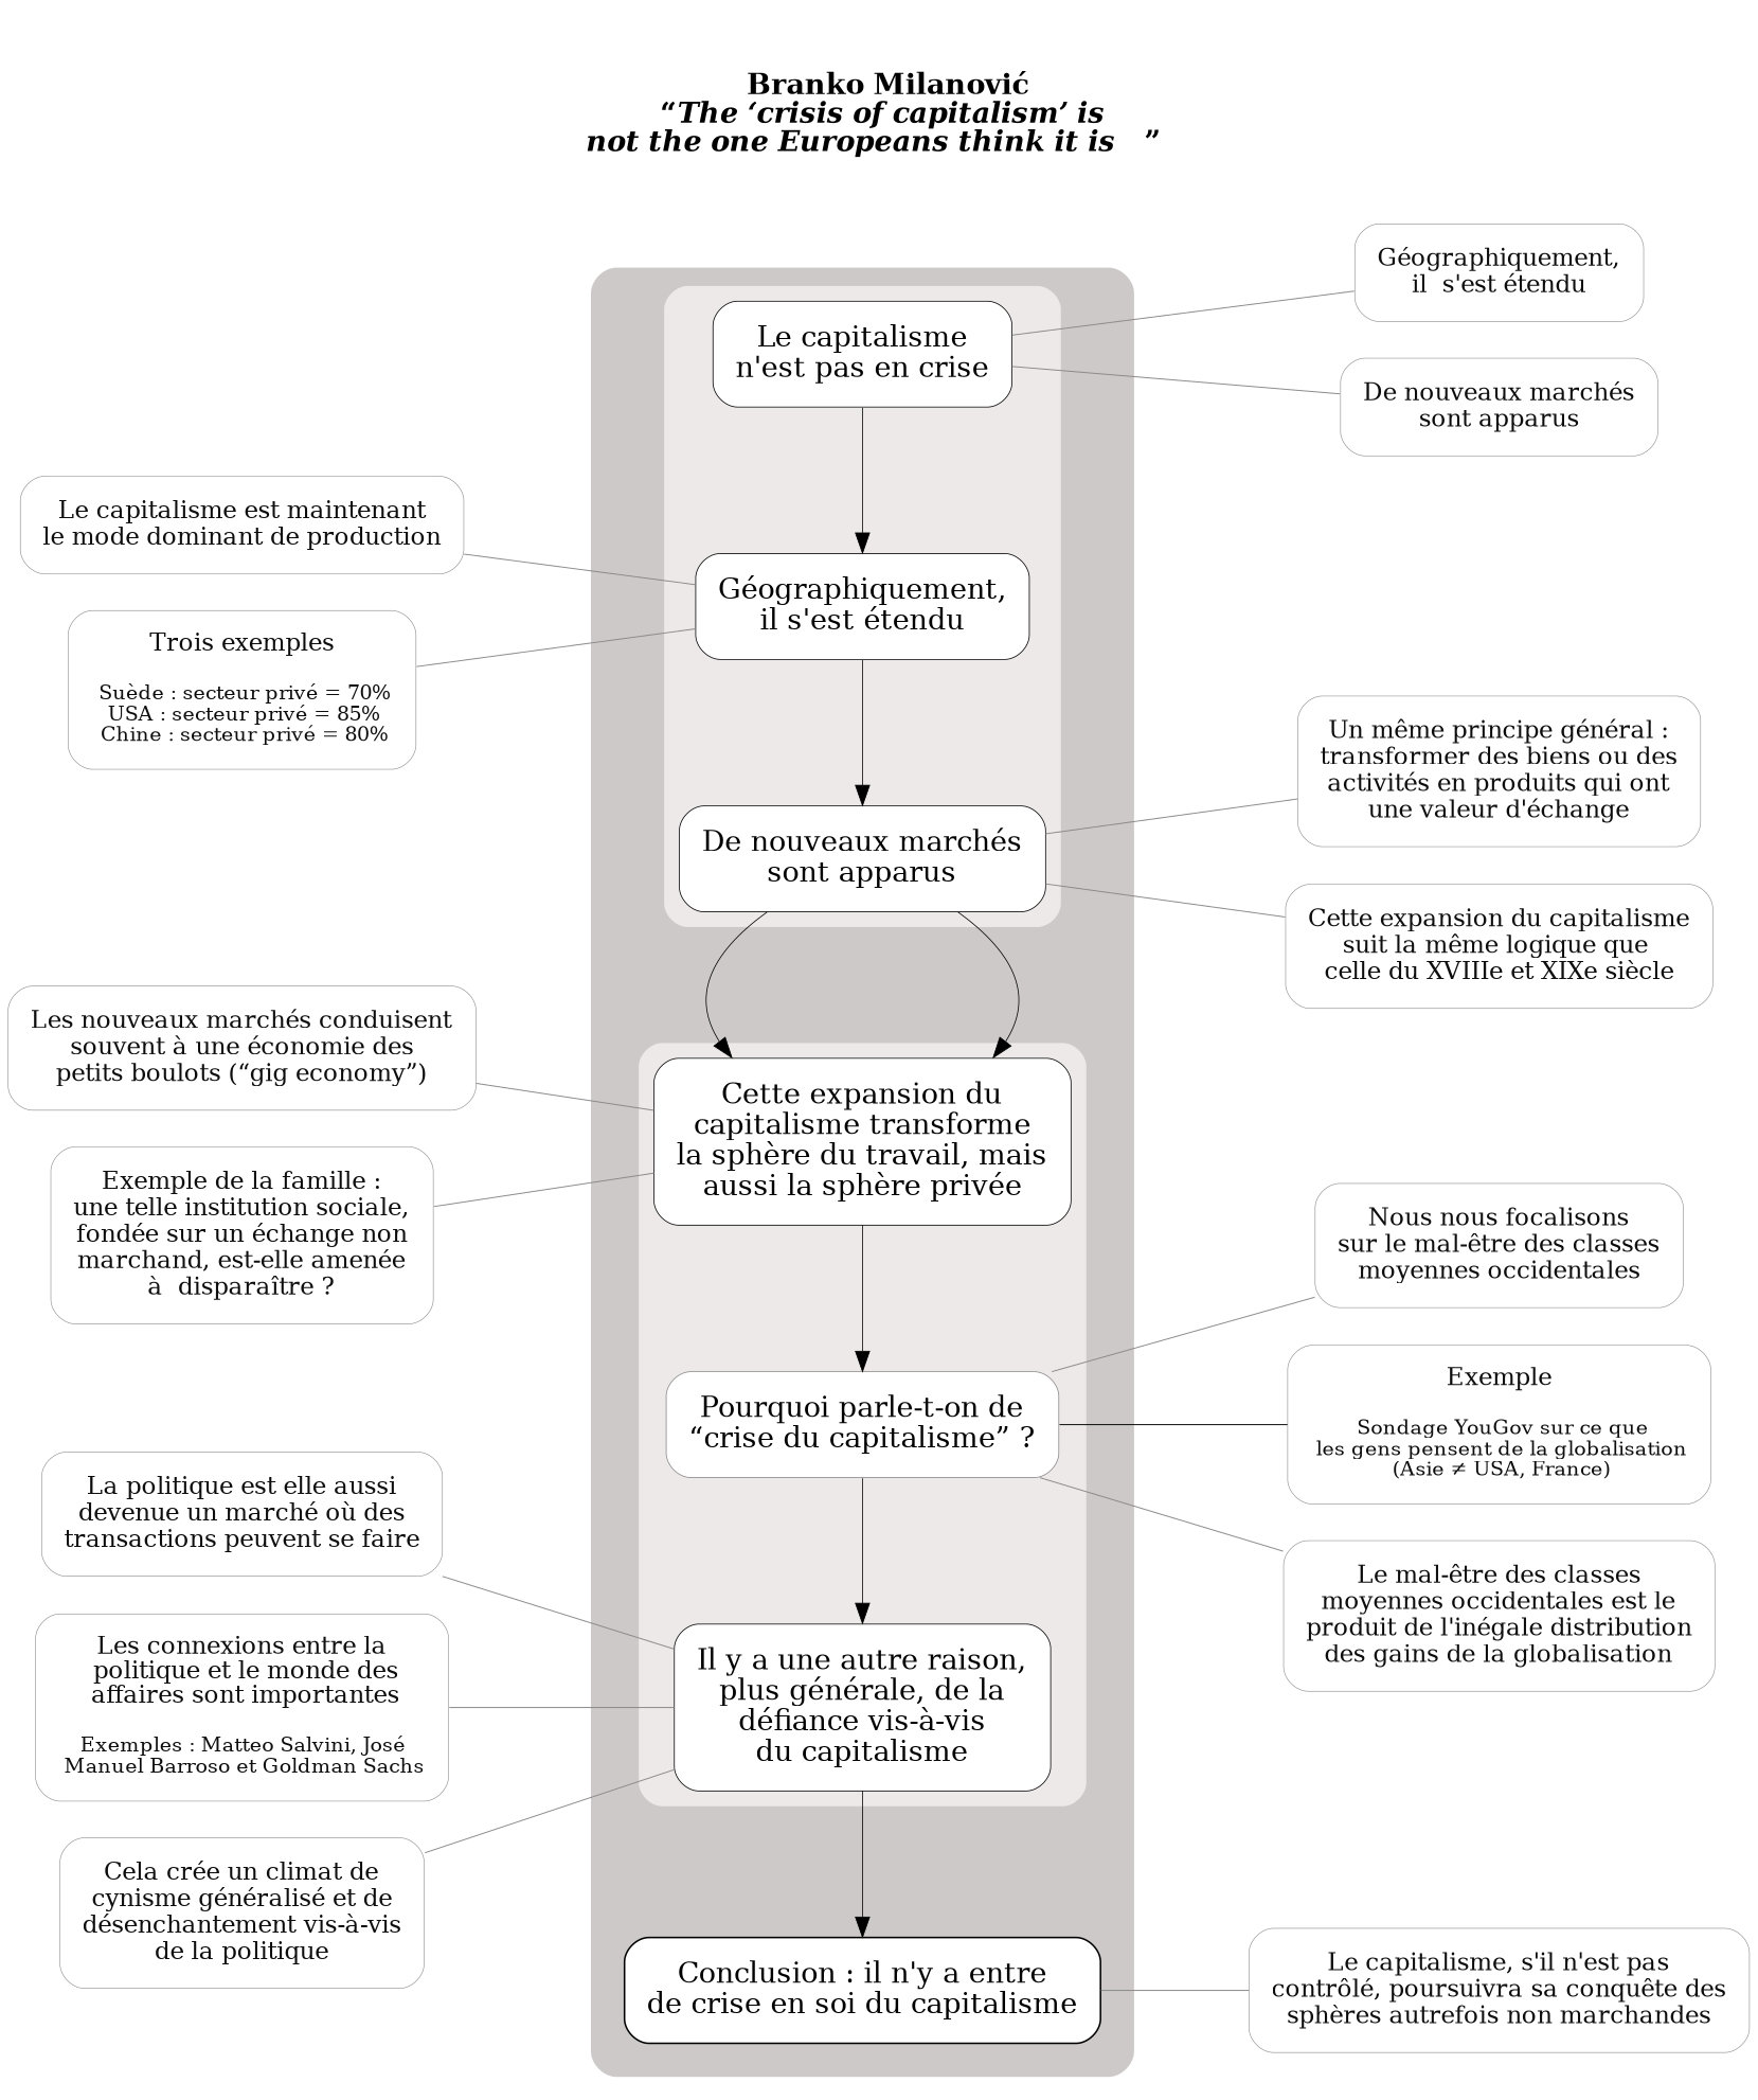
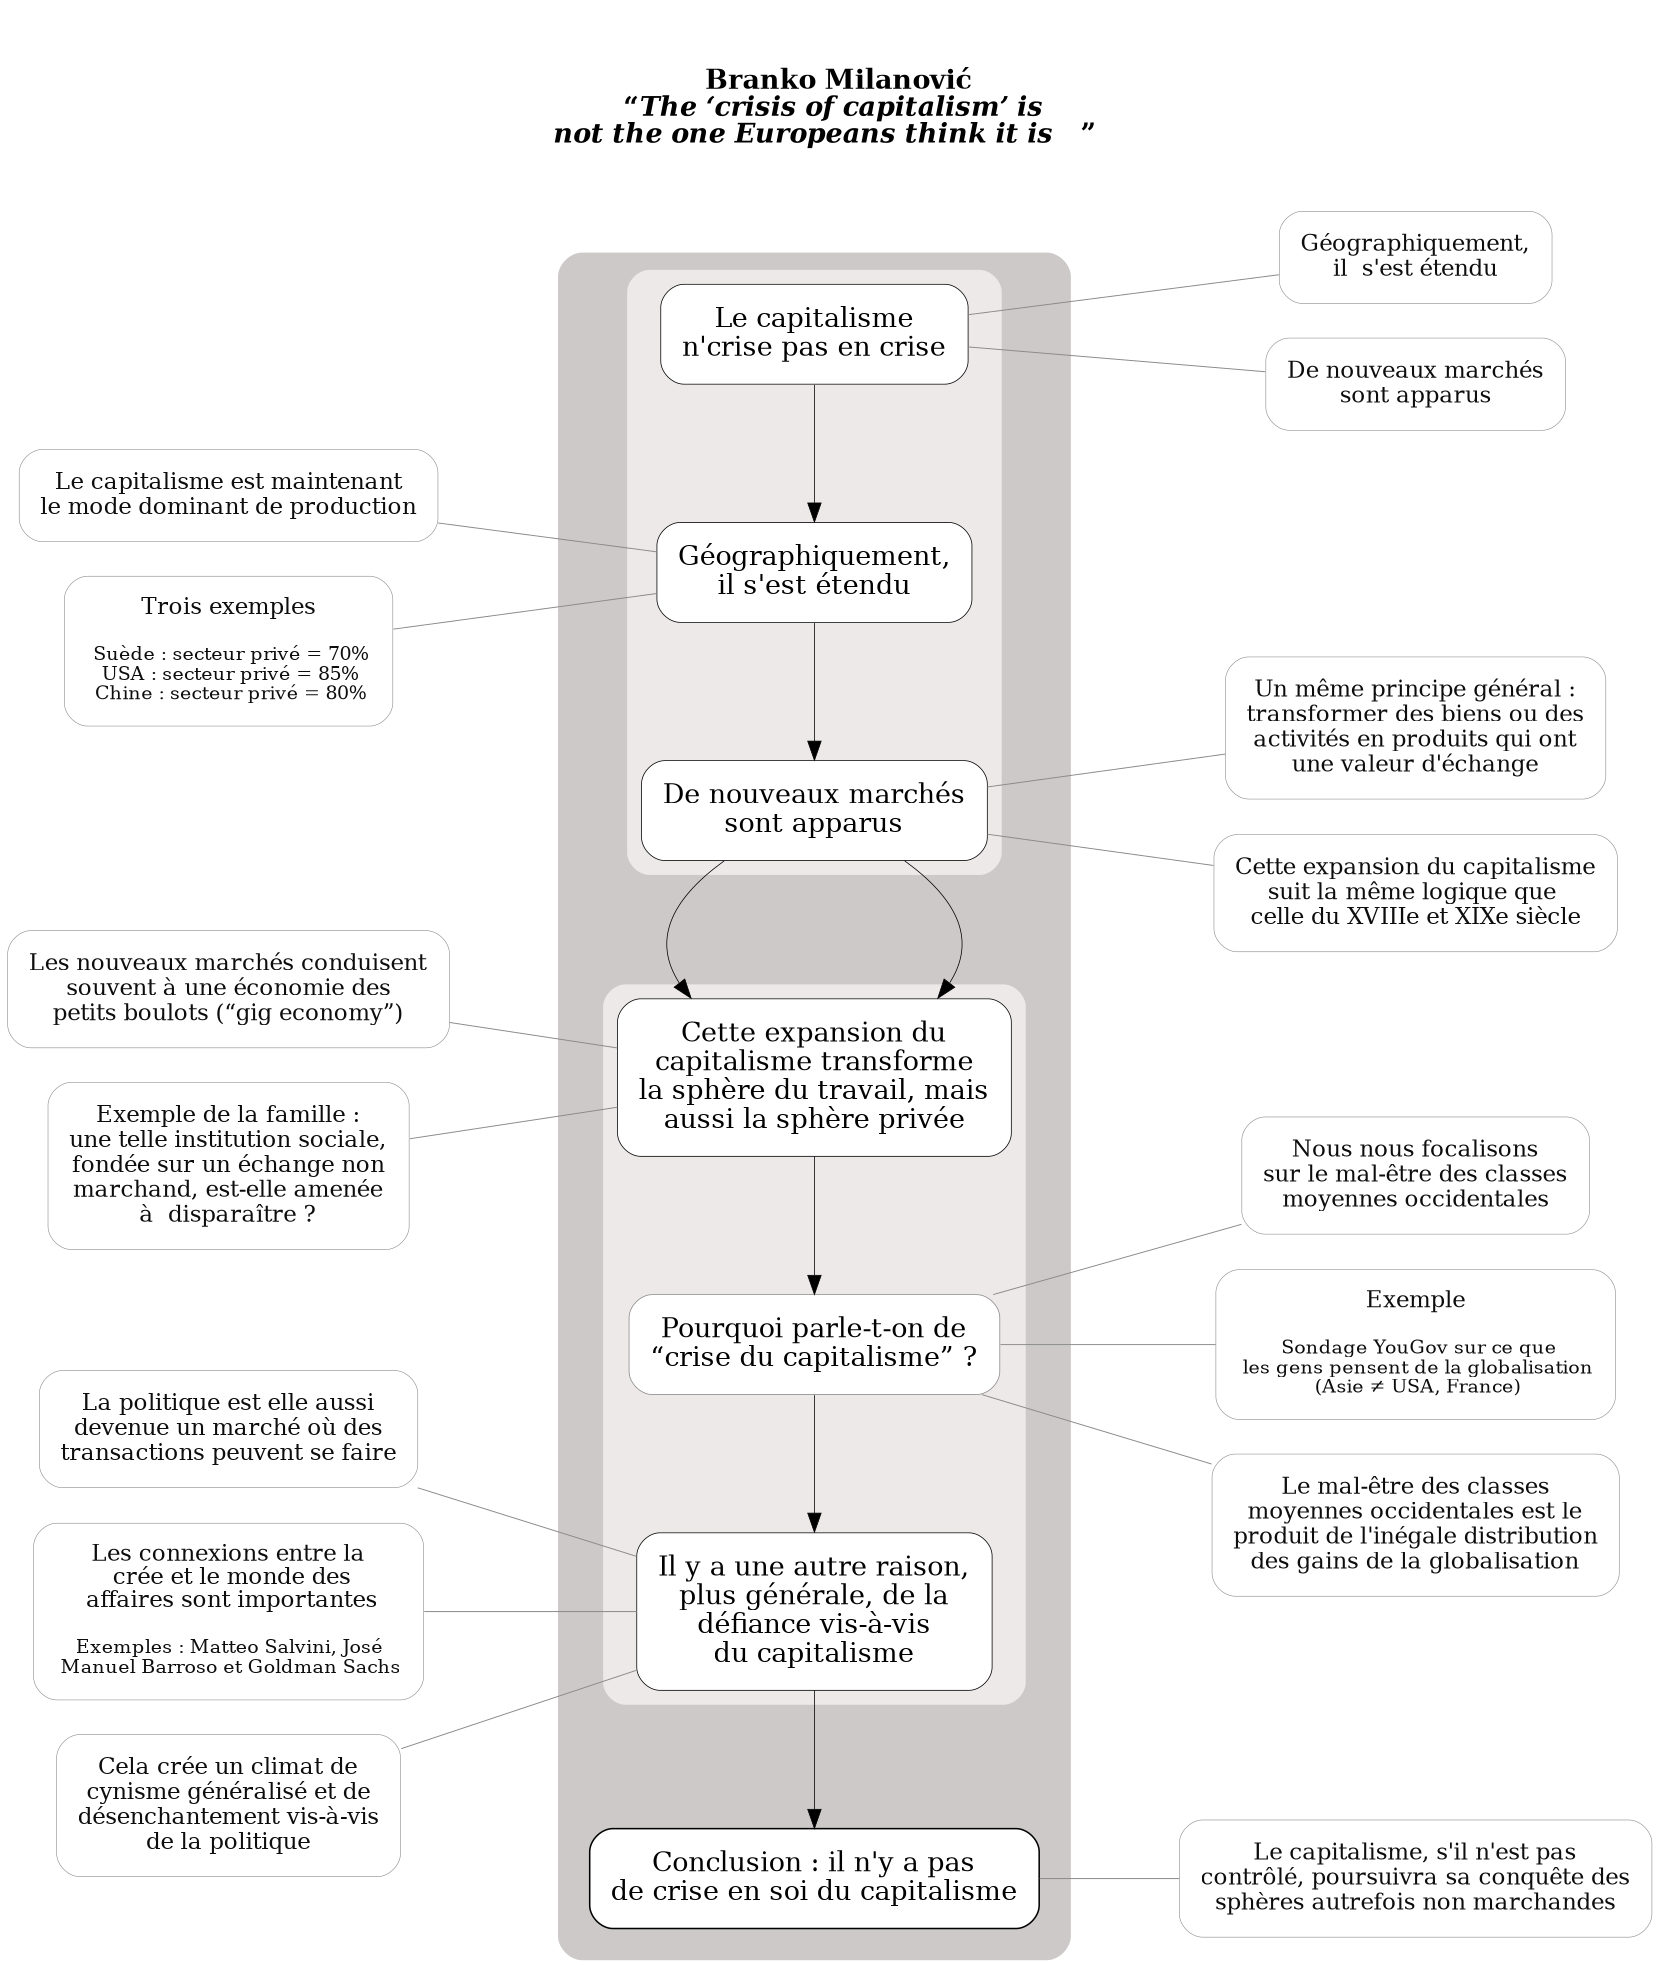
  digraph {
    compound=true
    label=<<br/><br/> <b> Branko Milanović<br/> “<i>The ‘crisis of capitalism’ is<br/> not the one Europeans think it is   </i>” </b> <br/><br/> <br/>>
    labeljust=c
    labelloc=t
    rankdir=LR
    node [color=snow4 fillcolor=white fontcolor=grey5 fontsize=12 margin=0.15 penwidth=0.3 shape=box style="rounded,filled"]
    edge [arrowhead=none color=snow4 minlen=2 penwidth=0.5]
    n1 [label="Géographiquement,\nil  s'est étendu"]
    n2 [label="De nouveaux marchés\nsont apparus"]
    n3 [label="Le capitalisme est maintenant\nle mode dominant de production"]
    n4 [label=<Trois exemples<br/> <font point-size="5"><br/></font> <font point-size="10">Suède : secteur privé = 70%<br/> USA : secteur privé = 85%<br/> Chine : secteur privé = 80%</font>>]
    n5 [label="Un même principe général :\ntransformer des biens ou des\nactivités en produits qui ont\nune valeur d'échange"]
    n6 [label="Cette expansion du capitalisme\nsuit la même logique que \ncelle du XVIIIe et XIXe siècle"]
    n7 [label="Les nouveaux marchés conduisent\nsouvent à une économie des\npetits boulots (“gig economy”)"]
    n8 [label="Exemple de la famille :\nune telle institution sociale,\nfondée sur un échange non\nmarchand, est-elle amenée\nà  disparaître ?"]
    n9 [label="Nous nous focalisons\nsur le mal-être des classes\nmoyennes occidentales"]
    n10 [label=<Exemple<br/> <font point-size="5"><br/></font> <font point-size="10">Sondage YouGov sur ce que<br/> les gens pensent de la globalisation<br/> (Asie ≠ USA, France)</font>>]
    n11 [label="Le mal-être des classes\nmoyennes occidentales est le\nproduit de l'inégale distribution\ndes gains de la globalisation"]
    n12 [label="La politique est elle aussi\ndevenue un marché où des\ntransactions peuvent se faire"]
-   n13 [label=<Les connexions entre la<br/> politique et le monde des<br/> affaires sont importantes<br/> <font point-size="5"><br/></font> <font point-size="10">Exemples : Matteo Salvini, José <br/> Manuel Barroso et Goldman Sachs</font>>]
+   n13 [label=<Les connexions entre la<br/> crée et le monde des<br/> affaires sont importantes<br/> <font point-size="5"><br/></font> <font point-size="10">Exemples : Matteo Salvini, José <br/> Manuel Barroso et Goldman Sachs</font>>]
    n14 [label="Cela crée un climat de\ncynisme généralisé et de\ndésenchantement vis-à-vis\nde la politique"]
    n15 [label="Cette expansion du\ncapitalisme transforme\nla sphère du travail, mais\naussi la sphère privée" penwidth=0.4 color="" fontcolor="" fontsize=""]
    n16 [label="Pourquoi parle-t-on de\n“crise du capitalisme” ?" penwidth=0.4 fontcolor="" fontsize=""]
    n17 [label="Il y a une autre raison,\nplus générale, de la\ndéfiance vis-à-vis\ndu capitalisme" penwidth=0.4 color="" fontcolor="" fontsize=""]
-   n18 [label="Le capitalisme\nn'est pas en crise" penwidth=0.4 color="" fontcolor="" fontsize=""]
+   n18 [label="Le capitalisme\nn'crise pas en crise" penwidth=0.4 color="" fontcolor="" fontsize=""]
    n19 [label="Géographiquement,\nil s'est étendu" penwidth=0.4 color="" fontcolor="" fontsize=""]
    n20 [label="De nouveaux marchés\nsont apparus" penwidth=0.4 color="" fontcolor="" fontsize=""]
-   n21 [label="Conclusion : il n'y a entre\nde crise en soi du capitalisme" penwidth=0.8 color="" fontcolor="" fontsize=""]
+   n21 [label="Conclusion : il n'y a pas\nde crise en soi du capitalisme" penwidth=0.8 color="" fontcolor="" fontsize=""]
    n22 [label="Le capitalisme, s'il n'est pas\ncontrôlé, poursuivra sa conquête des\nsphères autrefois non marchandes"]
    subgraph sub_1 {
      subgraph sub_2 {
        rank=same
        n1
        n2
      }
    }
    subgraph sub_3 {
      subgraph sub_4 {
        rank=same
        n3
        n4
      }
    }
    subgraph sub_5 {
      subgraph sub_6 {
        rank=same
        n5
        n6
      }
    }
    subgraph sub_7 {
      subgraph sub_8 {
        rank=same
        n7
        n8
      }
    }
    subgraph sub_9 {
      subgraph sub_10 {
        rank=same
        n9
        n10
        n11
      }
    }
    subgraph sub_11 {
      subgraph sub_12 {
        rank=same
        n12
        n13
        n14
      }
    }
    subgraph cluster_13 {
      color=snow3
      fillcolor=snow3
      label=""
      style="filled,rounded"
      subgraph cluster_14 {
        color=snow3
        fillcolor=snow2
        label=""
        style="filled,rounded"
        subgraph sub_15 {
          color=snow3
          fillcolor=snow2
          label=""
          rank=same
          style="filled,rounded"
          n15
          n16
          n17
        }
      }
      subgraph cluster_16 {
        color=snow3
        fillcolor=snow3
        label=""
        style="filled,rounded"
        n21
      }
      subgraph cluster_17 {
        color=snow3
        fillcolor=snow2
        label=""
        style="filled,rounded"
        subgraph sub_18 {
          color=snow3
          fillcolor=snow2
          label=""
          rank=same
          style="filled,rounded"
          n18
          n19
          n20
        }
      }
    }
    n1 -> n2 [minlen=1 style=invis]
    n3 -> n4 [minlen=1 style=invis]
    n3 -> n19 [arrowtail=none dir=back]
    n4 -> n19 [arrowtail=none dir=back]
    n5 -> n6 [minlen=1 style=invis]
    n7 -> n8 [minlen=1 style=invis]
    n7 -> n15 [arrowtail=none dir=back]
    n8 -> n15 [arrowtail=none dir=back]
    n9 -> n10 [minlen=1 style=invis]
    n10 -> n11 [minlen=1 style=invis]
    n12 -> n13 [minlen=1 style=invis]
    n12 -> n17 [arrowtail=none dir=back]
    n13 -> n14 [minlen=1 style=invis]
    n13 -> n17 [arrowtail=none dir=back]
    n14 -> n17 [arrowtail=none dir=back]
    n16 -> n9
-   n16 -> n10 [color=black]
+   n16 -> n10
    n16 -> n11
    n16 -> n15 [dir=back minlen=4 penwidth=0.4 arrowhead="" color=""]
    n17 -> n16 [dir=back minlen=4 penwidth=0.4 arrowhead="" color=""]
    n18 -> n1
    n18 -> n2
    n19 -> n18 [dir=back minlen=4 penwidth=0.4 arrowhead="" color=""]
    n20 -> n5
    n20 -> n6
    n20 -> n15 [constraint=false minlen=4 penwidth=0.4 arrowhead="" color=""]
    n20 -> n19 [dir=back minlen=4 penwidth=0.4 arrowhead="" color=""]
    n21 -> n17 [constraint=false dir=back minlen=4 penwidth=0.4 arrowhead="" color=""]
    n21 -> n22
  }
